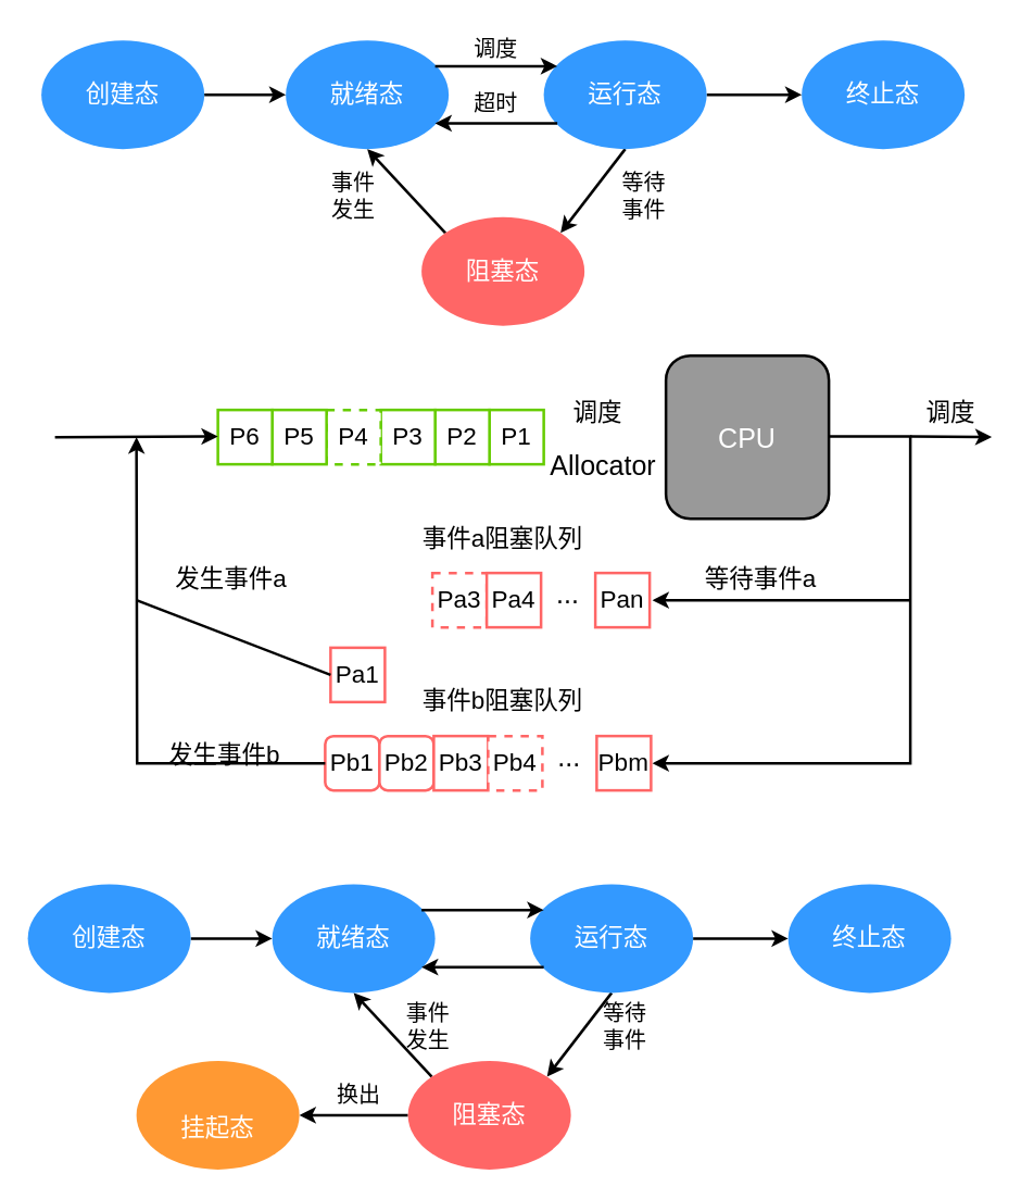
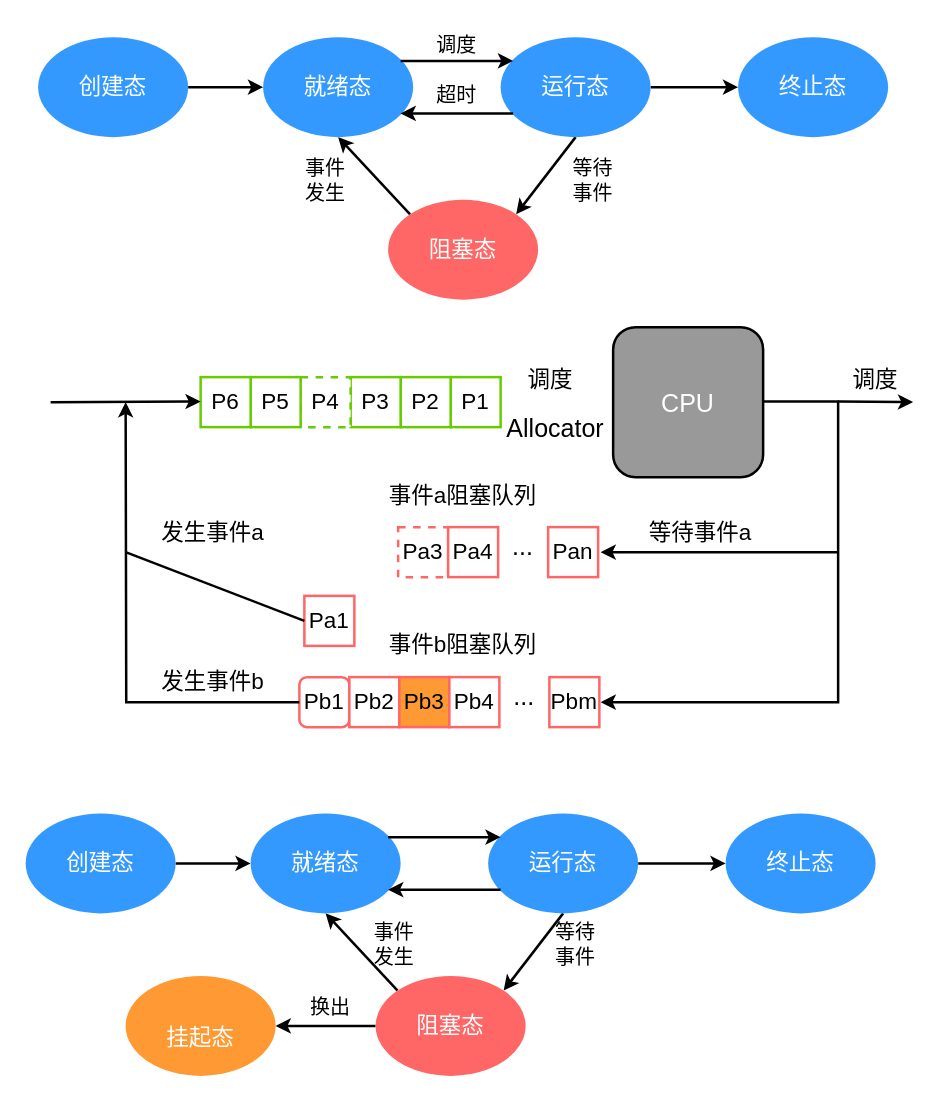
  <mxCell id="0" />
  <mxCell id="1" parent="0" />
  <mxCell id="2" style="edgeStyle=orthogonalEdgeStyle;rounded=0;orthogonalLoop=1;jettySize=auto;html=1;exitX=1;exitY=0.5;exitDx=0;exitDy=0;entryX=0;entryY=0.5;entryDx=0;entryDy=0;strokeColor=#000000;strokeWidth=2;fontSize=20;fontColor=#000000;" edge="1" parent="1" source="3" target="5"><mxGeometry relative="1" as="geometry" /></mxCell>
  <mxCell id="3" value="" style="ellipse;whiteSpace=wrap;html=1;strokeWidth=2;fillColor=#3399FF;strokeColor=none;" vertex="1" parent="1"><mxGeometry x="30" y="29" width="120" height="80" as="geometry" /></mxCell>
  <mxCell id="4" value="创建态" style="text;html=1;strokeColor=none;fillColor=none;align=center;verticalAlign=middle;whiteSpace=wrap;rounded=0;strokeWidth=2;fontSize=18;fontFamily=Helvetica;fontColor=#FFFFFF;" vertex="1" parent="1"><mxGeometry x="60" y="54" width="60" height="30" as="geometry" /></mxCell>
  <mxCell id="5" value="" style="ellipse;whiteSpace=wrap;html=1;strokeWidth=2;fillColor=#3399FF;strokeColor=none;" vertex="1" parent="1"><mxGeometry x="210" y="29" width="120" height="80" as="geometry" /></mxCell>
  <mxCell id="6" value="就绪态" style="text;html=1;strokeColor=none;fillColor=none;align=center;verticalAlign=middle;whiteSpace=wrap;rounded=0;strokeWidth=2;fontSize=18;fontFamily=Helvetica;fontColor=#FFFFFF;" vertex="1" parent="1"><mxGeometry x="240" y="54" width="60" height="30" as="geometry" /></mxCell>
  <mxCell id="7" style="rounded=0;orthogonalLoop=1;jettySize=auto;html=1;exitX=0.5;exitY=1;exitDx=0;exitDy=0;entryX=1;entryY=0;entryDx=0;entryDy=0;fontSize=18;fontColor=#FFFFFF;strokeWidth=2;strokeColor=#000000;" edge="1" parent="1" source="9" target="14"><mxGeometry relative="1" as="geometry" /></mxCell>
  <mxCell id="8" style="edgeStyle=orthogonalEdgeStyle;rounded=0;orthogonalLoop=1;jettySize=auto;html=1;exitX=1;exitY=0.5;exitDx=0;exitDy=0;entryX=0;entryY=0.5;entryDx=0;entryDy=0;strokeColor=#000000;strokeWidth=2;fontSize=20;fontColor=#000000;" edge="1" parent="1" source="9" target="11"><mxGeometry relative="1" as="geometry" /></mxCell>
  <mxCell id="9" value="" style="ellipse;whiteSpace=wrap;html=1;strokeWidth=2;fillColor=#3399FF;strokeColor=none;" vertex="1" parent="1"><mxGeometry x="400" y="29" width="120" height="80" as="geometry" /></mxCell>
  <mxCell id="10" value="运行态" style="text;html=1;strokeColor=none;fillColor=none;align=center;verticalAlign=middle;whiteSpace=wrap;rounded=0;strokeWidth=2;fontSize=18;fontFamily=Helvetica;fontColor=#FFFFFF;" vertex="1" parent="1"><mxGeometry x="430" y="54" width="60" height="30" as="geometry" /></mxCell>
  <mxCell id="11" value="" style="ellipse;whiteSpace=wrap;html=1;strokeWidth=2;fillColor=#3399FF;strokeColor=none;" vertex="1" parent="1"><mxGeometry x="590" y="29" width="120" height="80" as="geometry" /></mxCell>
  <mxCell id="12" value="终止态" style="text;html=1;strokeColor=none;fillColor=none;align=center;verticalAlign=middle;whiteSpace=wrap;rounded=0;strokeWidth=2;fontSize=18;fontFamily=Helvetica;fontColor=#FFFFFF;" vertex="1" parent="1"><mxGeometry x="620" y="54" width="60" height="30" as="geometry" /></mxCell>
  <mxCell id="13" style="edgeStyle=none;rounded=0;orthogonalLoop=1;jettySize=auto;html=1;exitX=0;exitY=0;exitDx=0;exitDy=0;entryX=0.5;entryY=1;entryDx=0;entryDy=0;fontSize=18;fontColor=#FFFFFF;strokeWidth=2;" edge="1" parent="1" source="14" target="5"><mxGeometry relative="1" as="geometry" /></mxCell>
  <mxCell id="14" value="" style="ellipse;whiteSpace=wrap;html=1;strokeWidth=2;fillColor=#FF6666;strokeColor=none;" vertex="1" parent="1"><mxGeometry x="310" y="159" width="120" height="80" as="geometry" /></mxCell>
  <mxCell id="15" value="阻塞态" style="text;html=1;strokeColor=none;fillColor=none;align=center;verticalAlign=middle;whiteSpace=wrap;rounded=0;strokeWidth=2;fontSize=18;fontFamily=Helvetica;fontColor=#FFFFFF;" vertex="1" parent="1"><mxGeometry x="340" y="184" width="60" height="30" as="geometry" /></mxCell>
  <mxCell id="16" value="等待&lt;br style=&quot;font-size: 16px;&quot;&gt;事件" style="text;html=1;strokeColor=none;fillColor=none;align=center;verticalAlign=middle;whiteSpace=wrap;rounded=0;strokeWidth=2;fontSize=16;fontColor=#000000;" vertex="1" parent="1"><mxGeometry x="450" y="129" width="48" height="30" as="geometry" /></mxCell>
  <mxCell id="17" value="事件&lt;br style=&quot;font-size: 16px;&quot;&gt;发生" style="text;html=1;strokeColor=none;fillColor=none;align=center;verticalAlign=middle;whiteSpace=wrap;rounded=0;strokeWidth=2;fontSize=16;fontColor=#000000;" vertex="1" parent="1"><mxGeometry x="230" y="129" width="60" height="30" as="geometry" /></mxCell>
  <mxCell id="18" value="P1" style="whiteSpace=wrap;html=1;aspect=fixed;strokeColor=#66CC00;strokeWidth=2;fontSize=18;fontColor=#000000;fillColor=#FFFFFF;" vertex="1" parent="1"><mxGeometry x="360" y="301" width="40" height="40" as="geometry" /></mxCell>
  <mxCell id="19" value="P2" style="whiteSpace=wrap;html=1;aspect=fixed;strokeColor=#66CC00;strokeWidth=2;fontSize=18;fontColor=#000000;fillColor=#FFFFFF;" vertex="1" parent="1"><mxGeometry x="320" y="301" width="40" height="40" as="geometry" /></mxCell>
  <mxCell id="20" value="P3" style="whiteSpace=wrap;html=1;aspect=fixed;strokeColor=#66CC00;strokeWidth=2;fontSize=18;fontColor=#000000;fillColor=#FFFFFF;" vertex="1" parent="1"><mxGeometry x="280" y="301" width="40" height="40" as="geometry" /></mxCell>
  <mxCell id="21" value="P4" style="whiteSpace=wrap;html=1;aspect=fixed;strokeColor=#66CC00;strokeWidth=2;fontSize=18;fontColor=#000000;fillColor=#FFFFFF;dashed=1;" vertex="1" parent="1"><mxGeometry x="240" y="301" width="40" height="40" as="geometry" /></mxCell>
  <mxCell id="22" value="P5" style="whiteSpace=wrap;html=1;aspect=fixed;strokeColor=#66CC00;strokeWidth=2;fontSize=18;fontColor=#000000;fillColor=#FFFFFF;" vertex="1" parent="1"><mxGeometry x="200" y="301" width="40" height="40" as="geometry" /></mxCell>
  <mxCell id="23" value="P6" style="whiteSpace=wrap;html=1;aspect=fixed;strokeColor=#66CC00;strokeWidth=2;fontSize=18;fontColor=#000000;fillColor=#FFFFFF;" vertex="1" parent="1"><mxGeometry x="160" y="301" width="40" height="40" as="geometry" /></mxCell>
  <mxCell id="24" value="CPU" style="rounded=1;whiteSpace=wrap;html=1;strokeColor=#000000;strokeWidth=2;fontSize=20;fontColor=#FFFFFF;fillColor=#999999;" vertex="1" parent="1"><mxGeometry x="490" y="261" width="120" height="120" as="geometry" /></mxCell>
  <mxCell id="25" value="调度" style="text;html=1;strokeColor=none;fillColor=none;align=center;verticalAlign=middle;whiteSpace=wrap;rounded=0;strokeWidth=2;fontSize=18;fontColor=#000000;" vertex="1" parent="1"><mxGeometry x="410" y="288" width="60" height="30" as="geometry" /></mxCell>
  <mxCell id="26" value="" style="endArrow=classic;html=1;rounded=0;strokeColor=#000000;strokeWidth=2;fontSize=18;fontColor=#000000;edgeStyle=orthogonalEdgeStyle;" edge="1" parent="1"><mxGeometry width="50" height="50" relative="1" as="geometry"><mxPoint x="610" y="320.5" as="sourcePoint" /><mxPoint x="480" y="561" as="targetPoint" /><Array as="points"><mxPoint x="670" y="321" /><mxPoint x="670" y="561" /></Array></mxGeometry></mxCell>
  <mxCell id="27" value="" style="endArrow=classic;html=1;rounded=0;strokeColor=#000000;strokeWidth=2;fontSize=18;fontColor=#000000;entryX=0;entryY=0.5;entryDx=0;entryDy=0;" edge="1" parent="1"><mxGeometry width="50" height="50" relative="1" as="geometry"><mxPoint x="40" y="321" as="sourcePoint" /><mxPoint x="160" y="320.5" as="targetPoint" /></mxGeometry></mxCell>
  <mxCell id="28" value="Pa1" style="whiteSpace=wrap;html=1;aspect=fixed;strokeColor=#FF6666;strokeWidth=2;fontSize=18;fontColor=#000000;fillColor=#FFFFFF;" vertex="1" parent="1"><mxGeometry x="243" y="476" width="40" height="40" as="geometry" /></mxCell>
  <mxCell id="29" value="Pa3" style="whiteSpace=wrap;html=1;aspect=fixed;strokeColor=#FF6666;strokeWidth=2;fontSize=18;fontColor=#000000;fillColor=#FFFFFF;dashed=1;" vertex="1" parent="1"><mxGeometry x="318" y="421" width="40" height="40" as="geometry" /></mxCell>
  <mxCell id="30" value="Pa4" style="whiteSpace=wrap;html=1;aspect=fixed;strokeColor=#FF6666;strokeWidth=2;fontSize=18;fontColor=#000000;fillColor=#FFFFFF;" vertex="1" parent="1"><mxGeometry x="358" y="421" width="40" height="40" as="geometry" /></mxCell>
  <mxCell id="31" value="Pb1" style="whiteSpace=wrap;html=1;aspect=fixed;strokeColor=#FF6666;strokeWidth=2;fontSize=18;fontColor=#000000;fillColor=#FFFFFF;rounded=1;" vertex="1" parent="1"><mxGeometry x="239" y="541" width="40" height="40" as="geometry" /></mxCell>
- <mxCell id="32" value="Pb2" style="whiteSpace=wrap;html=1;aspect=fixed;strokeColor=#FF6666;strokeWidth=2;fontSize=18;fontColor=#000000;fillColor=#FFFFFF;rounded=1;" vertex="1" parent="1"><mxGeometry x="279" y="541" width="40" height="40" as="geometry" /></mxCell>
- <mxCell id="33" value="Pb3" style="whiteSpace=wrap;html=1;aspect=fixed;strokeColor=#FF6666;strokeWidth=2;fontSize=18;fontColor=#000000;fillColor=#FFFFFF;" vertex="1" parent="1"><mxGeometry x="319" y="541" width="40" height="40" as="geometry" /></mxCell>
- <mxCell id="34" value="Pb4" style="whiteSpace=wrap;html=1;aspect=fixed;strokeColor=#FF6666;strokeWidth=2;fontSize=18;fontColor=#000000;fillColor=#FFFFFF;dashed=1;" vertex="1" parent="1"><mxGeometry x="359" y="541" width="40" height="40" as="geometry" /></mxCell>
+ <mxCell id="32" value="Pb2" style="whiteSpace=wrap;html=1;aspect=fixed;strokeColor=#FF6666;strokeWidth=2;fontSize=18;fontColor=#000000;fillColor=#FFFFFF;" vertex="1" parent="1"><mxGeometry x="279" y="541" width="40" height="40" as="geometry" /></mxCell>
+ <mxCell id="33" value="Pb3" style="whiteSpace=wrap;html=1;aspect=fixed;strokeColor=#FF6666;strokeWidth=2;fontSize=18;fontColor=#000000;fillColor=#ff9933;" vertex="1" parent="1"><mxGeometry x="319" y="541" width="40" height="40" as="geometry" /></mxCell>
+ <mxCell id="34" value="Pb4" style="whiteSpace=wrap;html=1;aspect=fixed;strokeColor=#FF6666;strokeWidth=2;fontSize=18;fontColor=#000000;fillColor=#FFFFFF;" vertex="1" parent="1"><mxGeometry x="359" y="541" width="40" height="40" as="geometry" /></mxCell>
  <mxCell id="35" value="Pan" style="whiteSpace=wrap;html=1;aspect=fixed;strokeColor=#FF6666;strokeWidth=2;fontSize=18;fontColor=#000000;fillColor=#FFFFFF;" vertex="1" parent="1"><mxGeometry x="438" y="421" width="40" height="40" as="geometry" /></mxCell>
  <mxCell id="36" value="..." style="text;html=1;strokeColor=none;fillColor=none;align=center;verticalAlign=middle;whiteSpace=wrap;rounded=0;strokeWidth=2;fontSize=20;fontColor=#000000;" vertex="1" parent="1"><mxGeometry x="398" y="421" width="40" height="30" as="geometry" /></mxCell>
  <mxCell id="37" value="..." style="text;html=1;strokeColor=none;fillColor=none;align=center;verticalAlign=middle;whiteSpace=wrap;rounded=0;strokeWidth=2;fontSize=20;fontColor=#000000;" vertex="1" parent="1"><mxGeometry x="399" y="541" width="40" height="30" as="geometry" /></mxCell>
  <mxCell id="38" value="Pbm" style="whiteSpace=wrap;html=1;aspect=fixed;strokeColor=#FF6666;strokeWidth=2;fontSize=18;fontColor=#000000;fillColor=#FFFFFF;" vertex="1" parent="1"><mxGeometry x="439" y="541" width="40" height="40" as="geometry" /></mxCell>
  <mxCell id="39" value="" style="endArrow=classic;html=1;rounded=0;strokeColor=#000000;strokeWidth=2;fontSize=20;fontColor=#000000;exitX=0;exitY=0.5;exitDx=0;exitDy=0;edgeStyle=orthogonalEdgeStyle;" edge="1" parent="1" source="31"><mxGeometry width="50" height="50" relative="1" as="geometry"><mxPoint x="320" y="411" as="sourcePoint" /><mxPoint x="100" y="321" as="targetPoint" /></mxGeometry></mxCell>
  <mxCell id="40" value="" style="endArrow=classic;html=1;rounded=0;strokeColor=#000000;strokeWidth=2;fontSize=20;fontColor=#000000;" edge="1" parent="1"><mxGeometry width="50" height="50" relative="1" as="geometry"><mxPoint x="670" y="441" as="sourcePoint" /><mxPoint x="480" y="441" as="targetPoint" /></mxGeometry></mxCell>
  <mxCell id="41" value="" style="endArrow=none;html=1;rounded=0;strokeColor=#000000;strokeWidth=2;fontSize=20;fontColor=#000000;entryX=0;entryY=0.5;entryDx=0;entryDy=0;" edge="1" parent="1" target="28"><mxGeometry width="50" height="50" relative="1" as="geometry"><mxPoint x="100" y="441" as="sourcePoint" /><mxPoint x="200" y="451" as="targetPoint" /></mxGeometry></mxCell>
  <mxCell id="42" value="等待事件a" style="text;html=1;strokeColor=none;fillColor=none;align=center;verticalAlign=middle;whiteSpace=wrap;rounded=0;strokeWidth=2;fontSize=18;fontColor=#000000;" vertex="1" parent="1"><mxGeometry x="510" y="411" width="100" height="30" as="geometry" /></mxCell>
  <mxCell id="43" value="" style="endArrow=classic;html=1;rounded=0;strokeColor=#000000;strokeWidth=2;fontSize=18;fontColor=#000000;exitX=1;exitY=0.5;exitDx=0;exitDy=0;" edge="1" parent="1"><mxGeometry width="50" height="50" relative="1" as="geometry"><mxPoint x="670" y="320.5" as="sourcePoint" /><mxPoint x="730" y="321" as="targetPoint" /></mxGeometry></mxCell>
  <mxCell id="44" value="发生事件a" style="text;html=1;strokeColor=none;fillColor=none;align=center;verticalAlign=middle;whiteSpace=wrap;rounded=0;strokeWidth=2;fontSize=18;fontColor=#000000;" vertex="1" parent="1"><mxGeometry x="120" y="411" width="100" height="30" as="geometry" /></mxCell>
- <mxCell id="45" value="发生事件b" style="text;html=1;strokeColor=none;fillColor=none;align=center;verticalAlign=middle;whiteSpace=wrap;rounded=0;strokeWidth=2;fontSize=18;fontColor=#000000;" vertex="1" parent="1"><mxGeometry x="115" y="540" width="100" height="30" as="geometry" /></mxCell>
+ <mxCell id="45" value="发生事件b" style="text;html=1;strokeColor=none;fillColor=none;align=center;verticalAlign=middle;whiteSpace=wrap;rounded=0;strokeWidth=2;fontSize=18;fontColor=#000000;" vertex="1" parent="1"><mxGeometry x="120" y="530" width="100" height="30" as="geometry" /></mxCell>
  <mxCell id="46" value="调度" style="text;html=1;strokeColor=none;fillColor=none;align=center;verticalAlign=middle;whiteSpace=wrap;rounded=0;strokeWidth=2;fontSize=18;fontColor=#000000;" vertex="1" parent="1"><mxGeometry x="670" y="288" width="60" height="30" as="geometry" /></mxCell>
  <mxCell id="47" value="" style="endArrow=classic;html=1;rounded=0;strokeColor=#000000;strokeWidth=2;fontSize=20;fontColor=#000000;" edge="1" parent="1"><mxGeometry width="50" height="50" relative="1" as="geometry"><mxPoint x="320" y="48" as="sourcePoint" /><mxPoint x="410" y="48" as="targetPoint" /></mxGeometry></mxCell>
  <mxCell id="48" value="" style="endArrow=classic;html=1;rounded=0;strokeColor=#000000;strokeWidth=2;fontSize=20;fontColor=#000000;" edge="1" parent="1"><mxGeometry width="50" height="50" relative="1" as="geometry"><mxPoint x="410" y="90" as="sourcePoint" /><mxPoint x="320" y="90" as="targetPoint" /></mxGeometry></mxCell>
  <mxCell id="49" value="Allocator" style="text;html=1;strokeColor=none;fillColor=none;align=center;verticalAlign=middle;whiteSpace=wrap;rounded=0;strokeWidth=2;fontSize=20;fontColor=#000000;" vertex="1" parent="1"><mxGeometry x="414" y="326" width="60" height="30" as="geometry" /></mxCell>
  <mxCell id="50" style="edgeStyle=orthogonalEdgeStyle;rounded=0;orthogonalLoop=1;jettySize=auto;html=1;exitX=1;exitY=0.5;exitDx=0;exitDy=0;entryX=0;entryY=0.5;entryDx=0;entryDy=0;strokeColor=#000000;strokeWidth=2;fontSize=20;fontColor=#000000;" edge="1" parent="1" source="51" target="53"><mxGeometry relative="1" as="geometry" /></mxCell>
  <mxCell id="51" value="" style="ellipse;whiteSpace=wrap;html=1;strokeWidth=2;fillColor=#3399FF;strokeColor=none;" vertex="1" parent="1"><mxGeometry x="20" y="650" width="120" height="80" as="geometry" /></mxCell>
  <mxCell id="52" value="创建态" style="text;html=1;strokeColor=none;fillColor=none;align=center;verticalAlign=middle;whiteSpace=wrap;rounded=0;strokeWidth=2;fontSize=18;fontFamily=Helvetica;fontColor=#FFFFFF;" vertex="1" parent="1"><mxGeometry x="50" y="675" width="60" height="30" as="geometry" /></mxCell>
  <mxCell id="53" value="" style="ellipse;whiteSpace=wrap;html=1;strokeWidth=2;fillColor=#3399FF;strokeColor=none;" vertex="1" parent="1"><mxGeometry x="200" y="650" width="120" height="80" as="geometry" /></mxCell>
  <mxCell id="54" value="就绪态" style="text;html=1;strokeColor=none;fillColor=none;align=center;verticalAlign=middle;whiteSpace=wrap;rounded=0;strokeWidth=2;fontSize=18;fontFamily=Helvetica;fontColor=#FFFFFF;" vertex="1" parent="1"><mxGeometry x="230" y="675" width="60" height="30" as="geometry" /></mxCell>
  <mxCell id="55" style="rounded=0;orthogonalLoop=1;jettySize=auto;html=1;exitX=0.5;exitY=1;exitDx=0;exitDy=0;entryX=1;entryY=0;entryDx=0;entryDy=0;fontSize=18;fontColor=#FFFFFF;strokeWidth=2;strokeColor=#000000;" edge="1" parent="1" source="57" target="63"><mxGeometry relative="1" as="geometry" /></mxCell>
  <mxCell id="56" style="edgeStyle=orthogonalEdgeStyle;rounded=0;orthogonalLoop=1;jettySize=auto;html=1;exitX=1;exitY=0.5;exitDx=0;exitDy=0;entryX=0;entryY=0.5;entryDx=0;entryDy=0;strokeColor=#000000;strokeWidth=2;fontSize=20;fontColor=#000000;" edge="1" parent="1" source="57" target="59"><mxGeometry relative="1" as="geometry" /></mxCell>
  <mxCell id="57" value="" style="ellipse;whiteSpace=wrap;html=1;strokeWidth=2;fillColor=#3399FF;strokeColor=none;" vertex="1" parent="1"><mxGeometry x="390" y="650" width="120" height="80" as="geometry" /></mxCell>
  <mxCell id="58" value="运行态" style="text;html=1;strokeColor=none;fillColor=none;align=center;verticalAlign=middle;whiteSpace=wrap;rounded=0;strokeWidth=2;fontSize=18;fontFamily=Helvetica;fontColor=#FFFFFF;" vertex="1" parent="1"><mxGeometry x="420" y="675" width="60" height="30" as="geometry" /></mxCell>
  <mxCell id="59" value="" style="ellipse;whiteSpace=wrap;html=1;strokeWidth=2;fillColor=#3399FF;strokeColor=none;" vertex="1" parent="1"><mxGeometry x="580" y="650" width="120" height="80" as="geometry" /></mxCell>
  <mxCell id="60" value="终止态" style="text;html=1;strokeColor=none;fillColor=none;align=center;verticalAlign=middle;whiteSpace=wrap;rounded=0;strokeWidth=2;fontSize=18;fontFamily=Helvetica;fontColor=#FFFFFF;" vertex="1" parent="1"><mxGeometry x="610" y="675" width="60" height="30" as="geometry" /></mxCell>
  <mxCell id="61" style="edgeStyle=none;rounded=0;orthogonalLoop=1;jettySize=auto;html=1;exitX=0;exitY=0;exitDx=0;exitDy=0;entryX=0.5;entryY=1;entryDx=0;entryDy=0;fontSize=18;fontColor=#FFFFFF;strokeWidth=2;" edge="1" parent="1" source="63" target="53"><mxGeometry relative="1" as="geometry" /></mxCell>
  <mxCell id="62" style="edgeStyle=orthogonalEdgeStyle;rounded=0;orthogonalLoop=1;jettySize=auto;html=1;entryX=1;entryY=0.5;entryDx=0;entryDy=0;strokeColor=#000000;strokeWidth=2;fontSize=16;fontColor=#000000;" edge="1" parent="1" source="63" target="69"><mxGeometry relative="1" as="geometry" /></mxCell>
  <mxCell id="63" value="" style="ellipse;whiteSpace=wrap;html=1;strokeWidth=2;fillColor=#FF6666;strokeColor=none;" vertex="1" parent="1"><mxGeometry x="300" y="780" width="120" height="80" as="geometry" /></mxCell>
  <mxCell id="64" value="阻塞态" style="text;html=1;strokeColor=none;fillColor=none;align=center;verticalAlign=middle;whiteSpace=wrap;rounded=0;strokeWidth=2;fontSize=18;fontFamily=Helvetica;fontColor=#FFFFFF;" vertex="1" parent="1"><mxGeometry x="330" y="805" width="60" height="30" as="geometry" /></mxCell>
  <mxCell id="65" value="等待&lt;br style=&quot;font-size: 16px;&quot;&gt;事件" style="text;html=1;strokeColor=none;fillColor=none;align=center;verticalAlign=middle;whiteSpace=wrap;rounded=0;strokeWidth=2;fontSize=16;fontColor=#000000;" vertex="1" parent="1"><mxGeometry x="440" y="740" width="40" height="30" as="geometry" /></mxCell>
  <mxCell id="66" value="事件&lt;br style=&quot;font-size: 16px;&quot;&gt;发生" style="text;html=1;strokeColor=none;fillColor=none;align=center;verticalAlign=middle;whiteSpace=wrap;rounded=0;strokeWidth=2;fontSize=16;fontColor=#000000;" vertex="1" parent="1"><mxGeometry x="290" y="740" width="50" height="30" as="geometry" /></mxCell>
  <mxCell id="67" value="" style="endArrow=classic;html=1;rounded=0;strokeColor=#000000;strokeWidth=2;fontSize=20;fontColor=#000000;" edge="1" parent="1"><mxGeometry width="50" height="50" relative="1" as="geometry"><mxPoint x="310" y="669" as="sourcePoint" /><mxPoint x="400" y="669" as="targetPoint" /></mxGeometry></mxCell>
  <mxCell id="68" value="" style="endArrow=classic;html=1;rounded=0;strokeColor=#000000;strokeWidth=2;fontSize=20;fontColor=#000000;" edge="1" parent="1"><mxGeometry width="50" height="50" relative="1" as="geometry"><mxPoint x="400" y="711" as="sourcePoint" /><mxPoint x="310" y="711" as="targetPoint" /></mxGeometry></mxCell>
  <mxCell id="69" value="" style="ellipse;whiteSpace=wrap;html=1;strokeWidth=2;fillColor=#FF9933;strokeColor=none;" vertex="1" parent="1"><mxGeometry x="100" y="780" width="120" height="80" as="geometry" /></mxCell>
  <mxCell id="70" value="挂起态" style="text;html=1;strokeColor=none;fillColor=none;align=center;verticalAlign=middle;whiteSpace=wrap;rounded=0;strokeWidth=2;fontSize=18;fontFamily=Helvetica;fontColor=#FFFFFF;" vertex="1" parent="1"><mxGeometry x="130" y="815" width="60" height="30" as="geometry" /></mxCell>
  <mxCell id="71" value="换出" style="text;html=1;strokeColor=none;fillColor=none;align=center;verticalAlign=middle;whiteSpace=wrap;rounded=0;strokeWidth=2;fontSize=16;fontColor=#000000;" vertex="1" parent="1"><mxGeometry x="235" y="790" width="58" height="30" as="geometry" /></mxCell>
  <mxCell id="72" value="调度" style="text;html=1;strokeColor=none;fillColor=none;align=center;verticalAlign=middle;whiteSpace=wrap;rounded=0;strokeWidth=2;fontSize=16;fontColor=#000000;" vertex="1" parent="1"><mxGeometry x="345" y="20" width="40" height="30" as="geometry" /></mxCell>
  <mxCell id="73" value="超时" style="text;html=1;strokeColor=none;fillColor=none;align=center;verticalAlign=middle;whiteSpace=wrap;rounded=0;strokeWidth=2;fontSize=16;fontColor=#000000;" vertex="1" parent="1"><mxGeometry x="345" y="60" width="40" height="30" as="geometry" /></mxCell>
  <mxCell id="74" value="事件a阻塞队列" style="text;html=1;strokeColor=none;fillColor=none;align=center;verticalAlign=middle;whiteSpace=wrap;rounded=0;strokeWidth=2;fontSize=18;fontColor=#000000;" vertex="1" parent="1"><mxGeometry x="310" y="381" width="120" height="30" as="geometry" /></mxCell>
  <mxCell id="75" value="事件b阻塞队列" style="text;html=1;strokeColor=none;fillColor=none;align=center;verticalAlign=middle;whiteSpace=wrap;rounded=0;strokeWidth=2;fontSize=18;fontColor=#000000;" vertex="1" parent="1"><mxGeometry x="310" y="500" width="120" height="30" as="geometry" /></mxCell>
